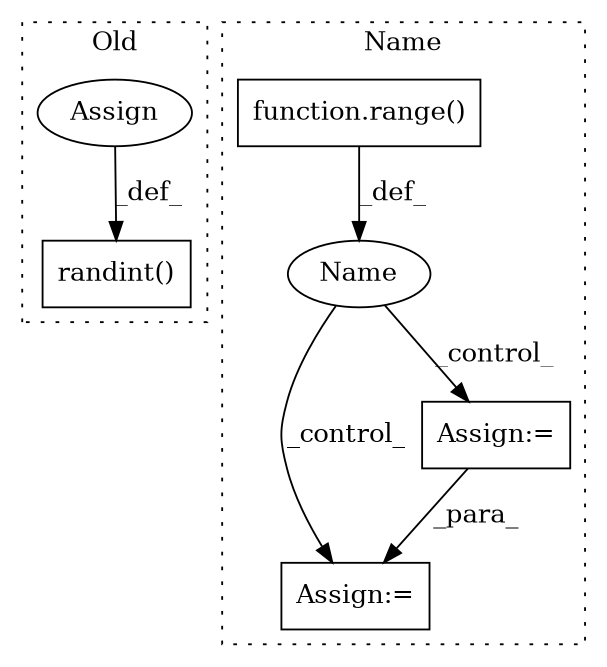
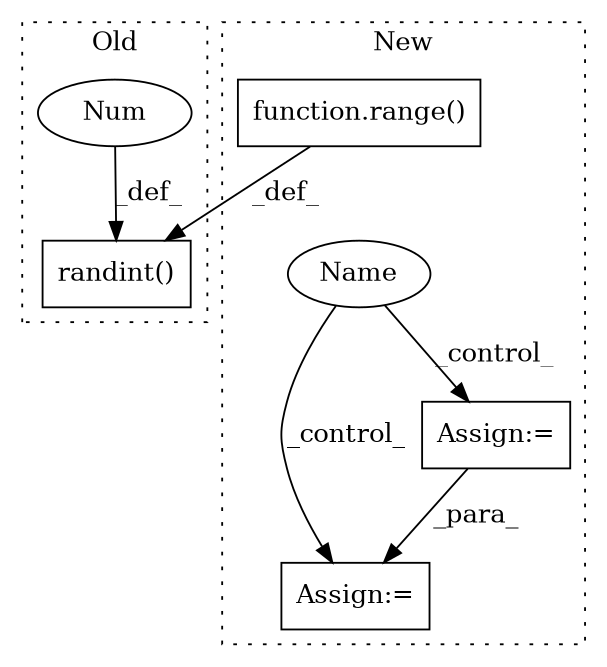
  digraph {
    node [a=75 l=1 shape=box]
    n1 [l="18,30" label="randint()" s="4211,4238"]
-   n2 [a=76 label=Assign s=4229 shape=ellipse]
+   n2 [a=76 label=Num s=4229 shape=ellipse]
    n3 [l="6,1" label="function.range()" s="3907,3930"]
    n4 [a=68 l=3 label="Assign:=" s=4048]
    n5 [a=87 label=Name s=3902 shape=ellipse]
    n6 [a=68 l=3 label="Assign:=" s=3950]
    subgraph cluster_1 {
      label=Old
      style=dotted
      n1
      n2
    }
    subgraph cluster_2 {
-     label=Name
+     label=New
      style=dotted
      n3
      n4
      n5
      n6
    }
    n2 -> n1 [label=_def_]
-   n3 -> n5 [label=_def_]
+   n3 -> n1 [label=_def_]
    n5 -> n4 [label=_control_]
    n5 -> n6 [label=_control_]
    n6 -> n4 [label=_para_]
  }
